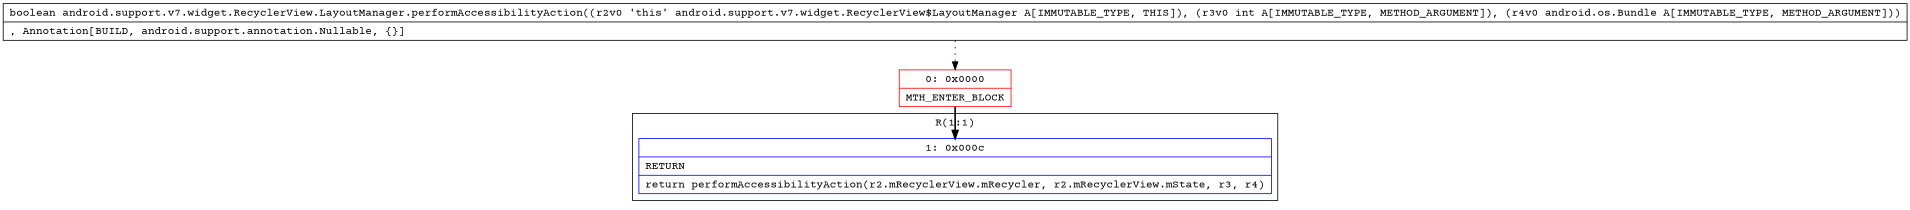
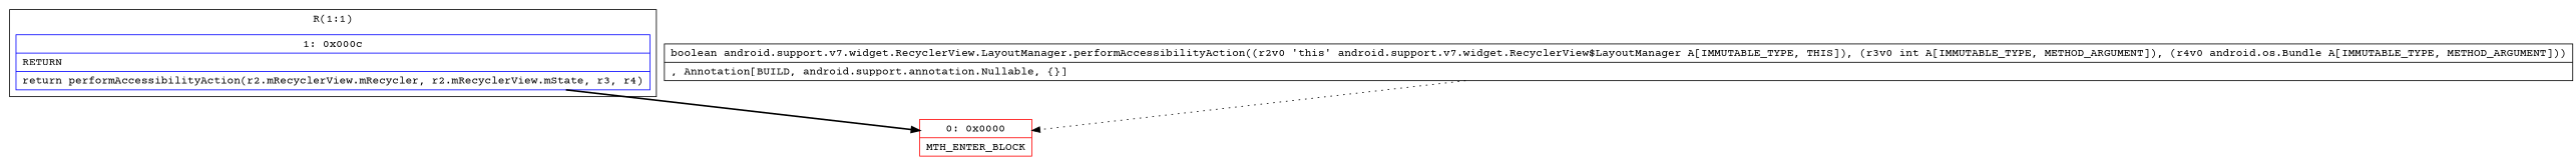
  digraph {
    fontname="Courier Prime"
    node [shape=record fontname="Courier Prime"]
    edge [arrowhead=normal fontname="Courier Prime"]
    n1 [color=blue label="{1\:\ 0x000c|RETURN\l|return performAccessibilityAction(r2.mRecyclerView.mRecycler, r2.mRecyclerView.mState, r3, r4)\l}"]
    n2 [color=red label="{0\:\ 0x0000|MTH_ENTER_BLOCK\l}"]
    n3 [label="{boolean android.support.v7.widget.RecyclerView.LayoutManager.performAccessibilityAction((r2v0 'this' android.support.v7.widget.RecyclerView$LayoutManager A[IMMUTABLE_TYPE, THIS]), (r3v0 int A[IMMUTABLE_TYPE, METHOD_ARGUMENT]), (r4v0 android.os.Bundle A[IMMUTABLE_TYPE, METHOD_ARGUMENT]))  | , Annotation[BUILD, android.support.annotation.Nullable, \{\}]\l}"]
    subgraph cluster_1 {
      label="R(1:1)"
      n1
    }
-   n2 -> n1 [style=bold]
+   n1 -> n2 [style=bold]
    n3 -> n2 [style=dotted]
  }
